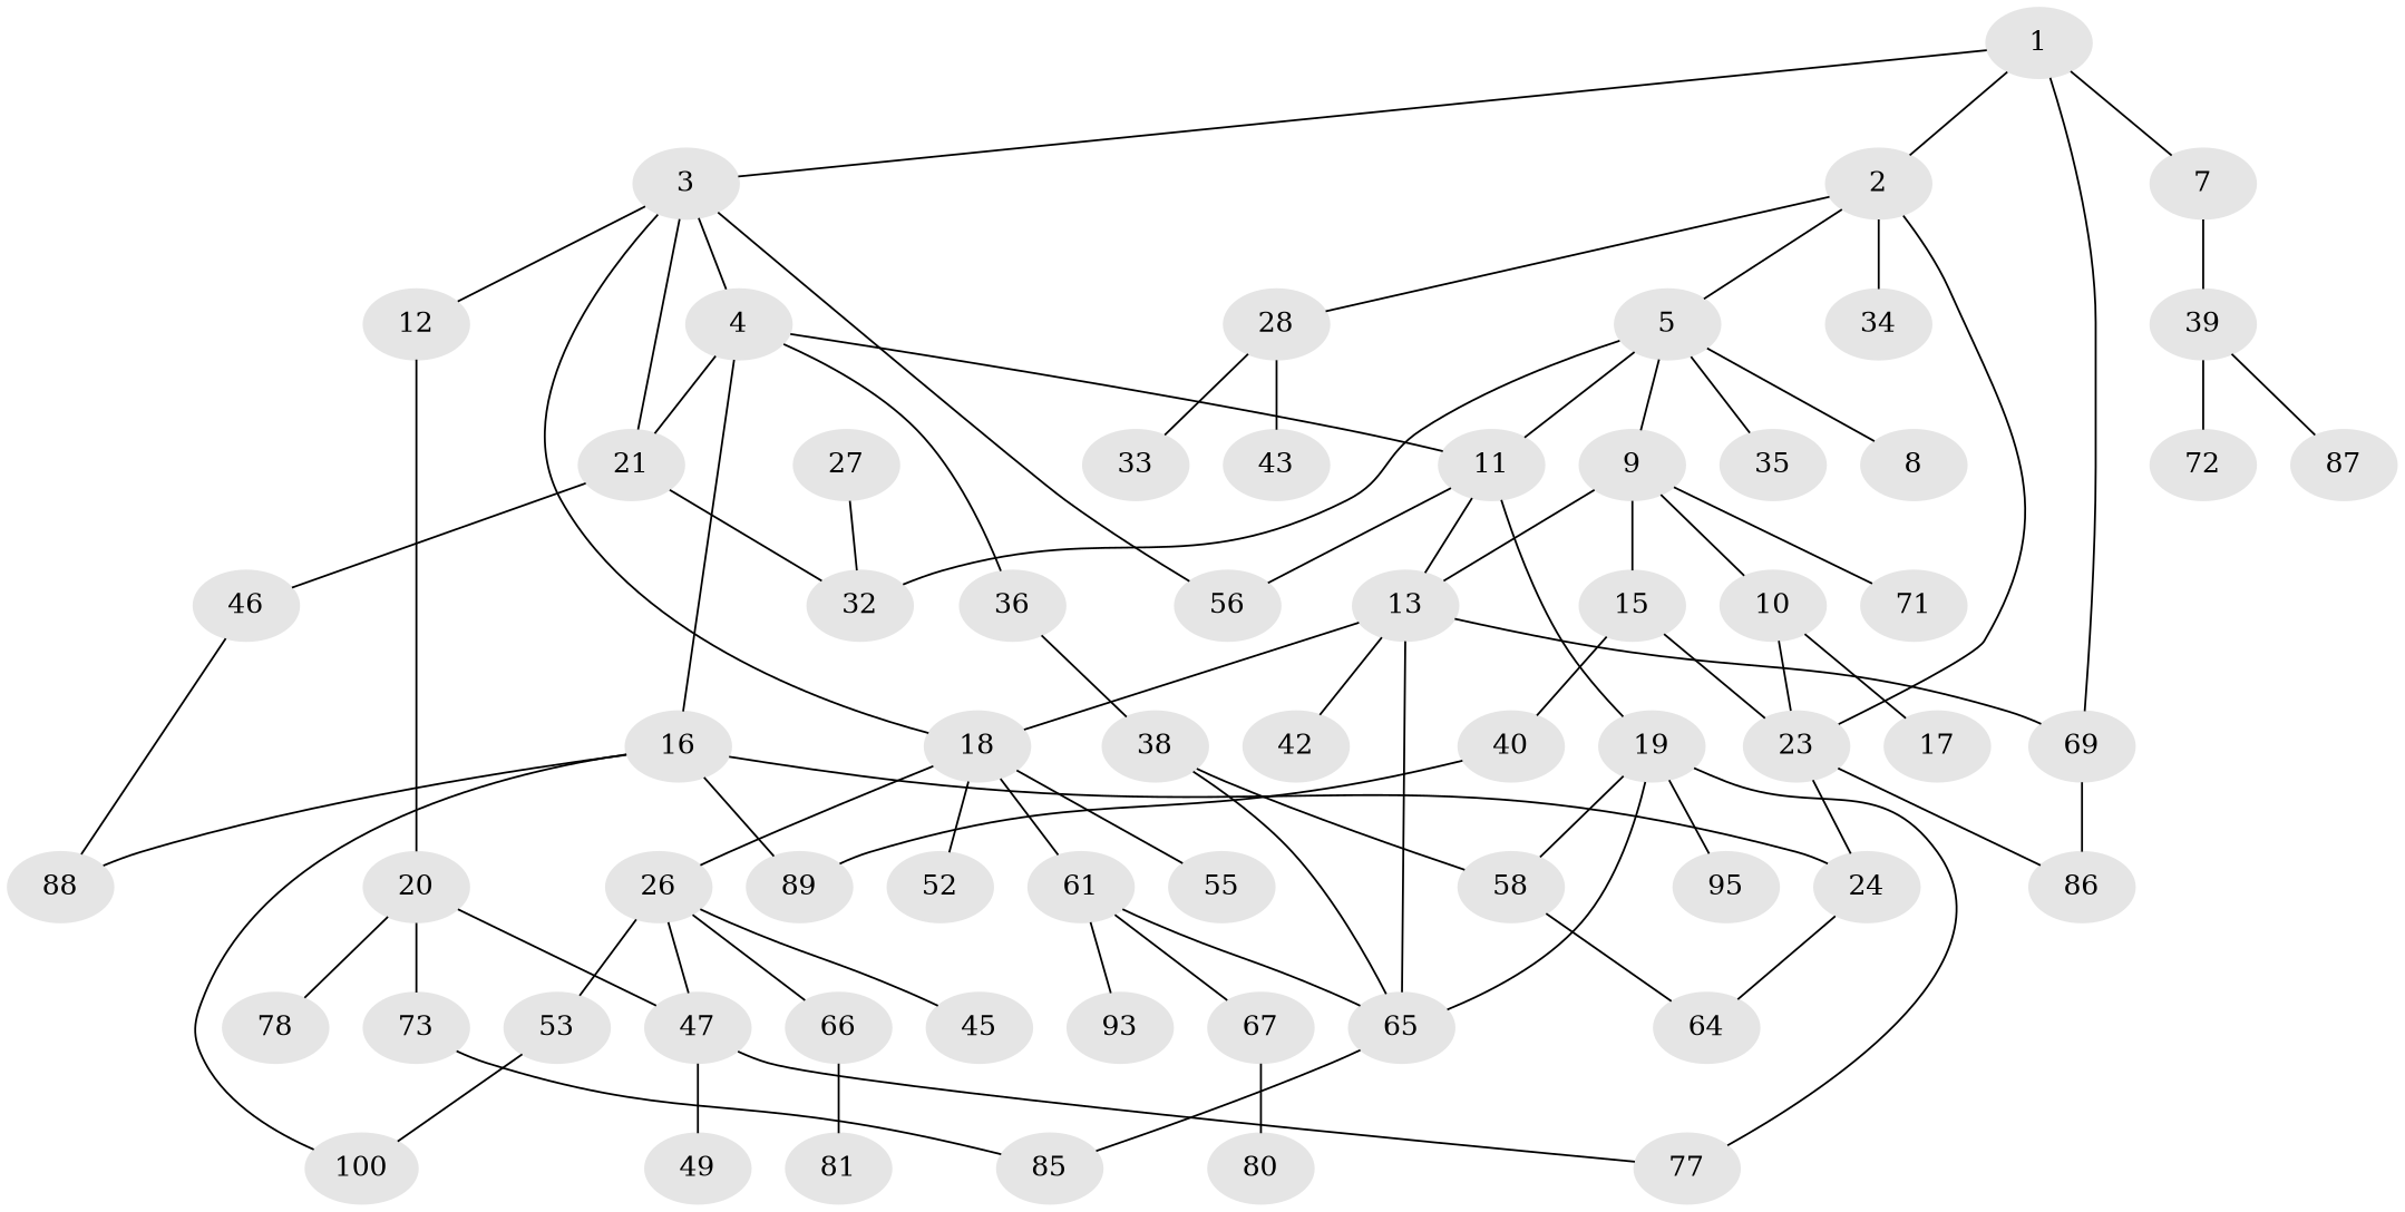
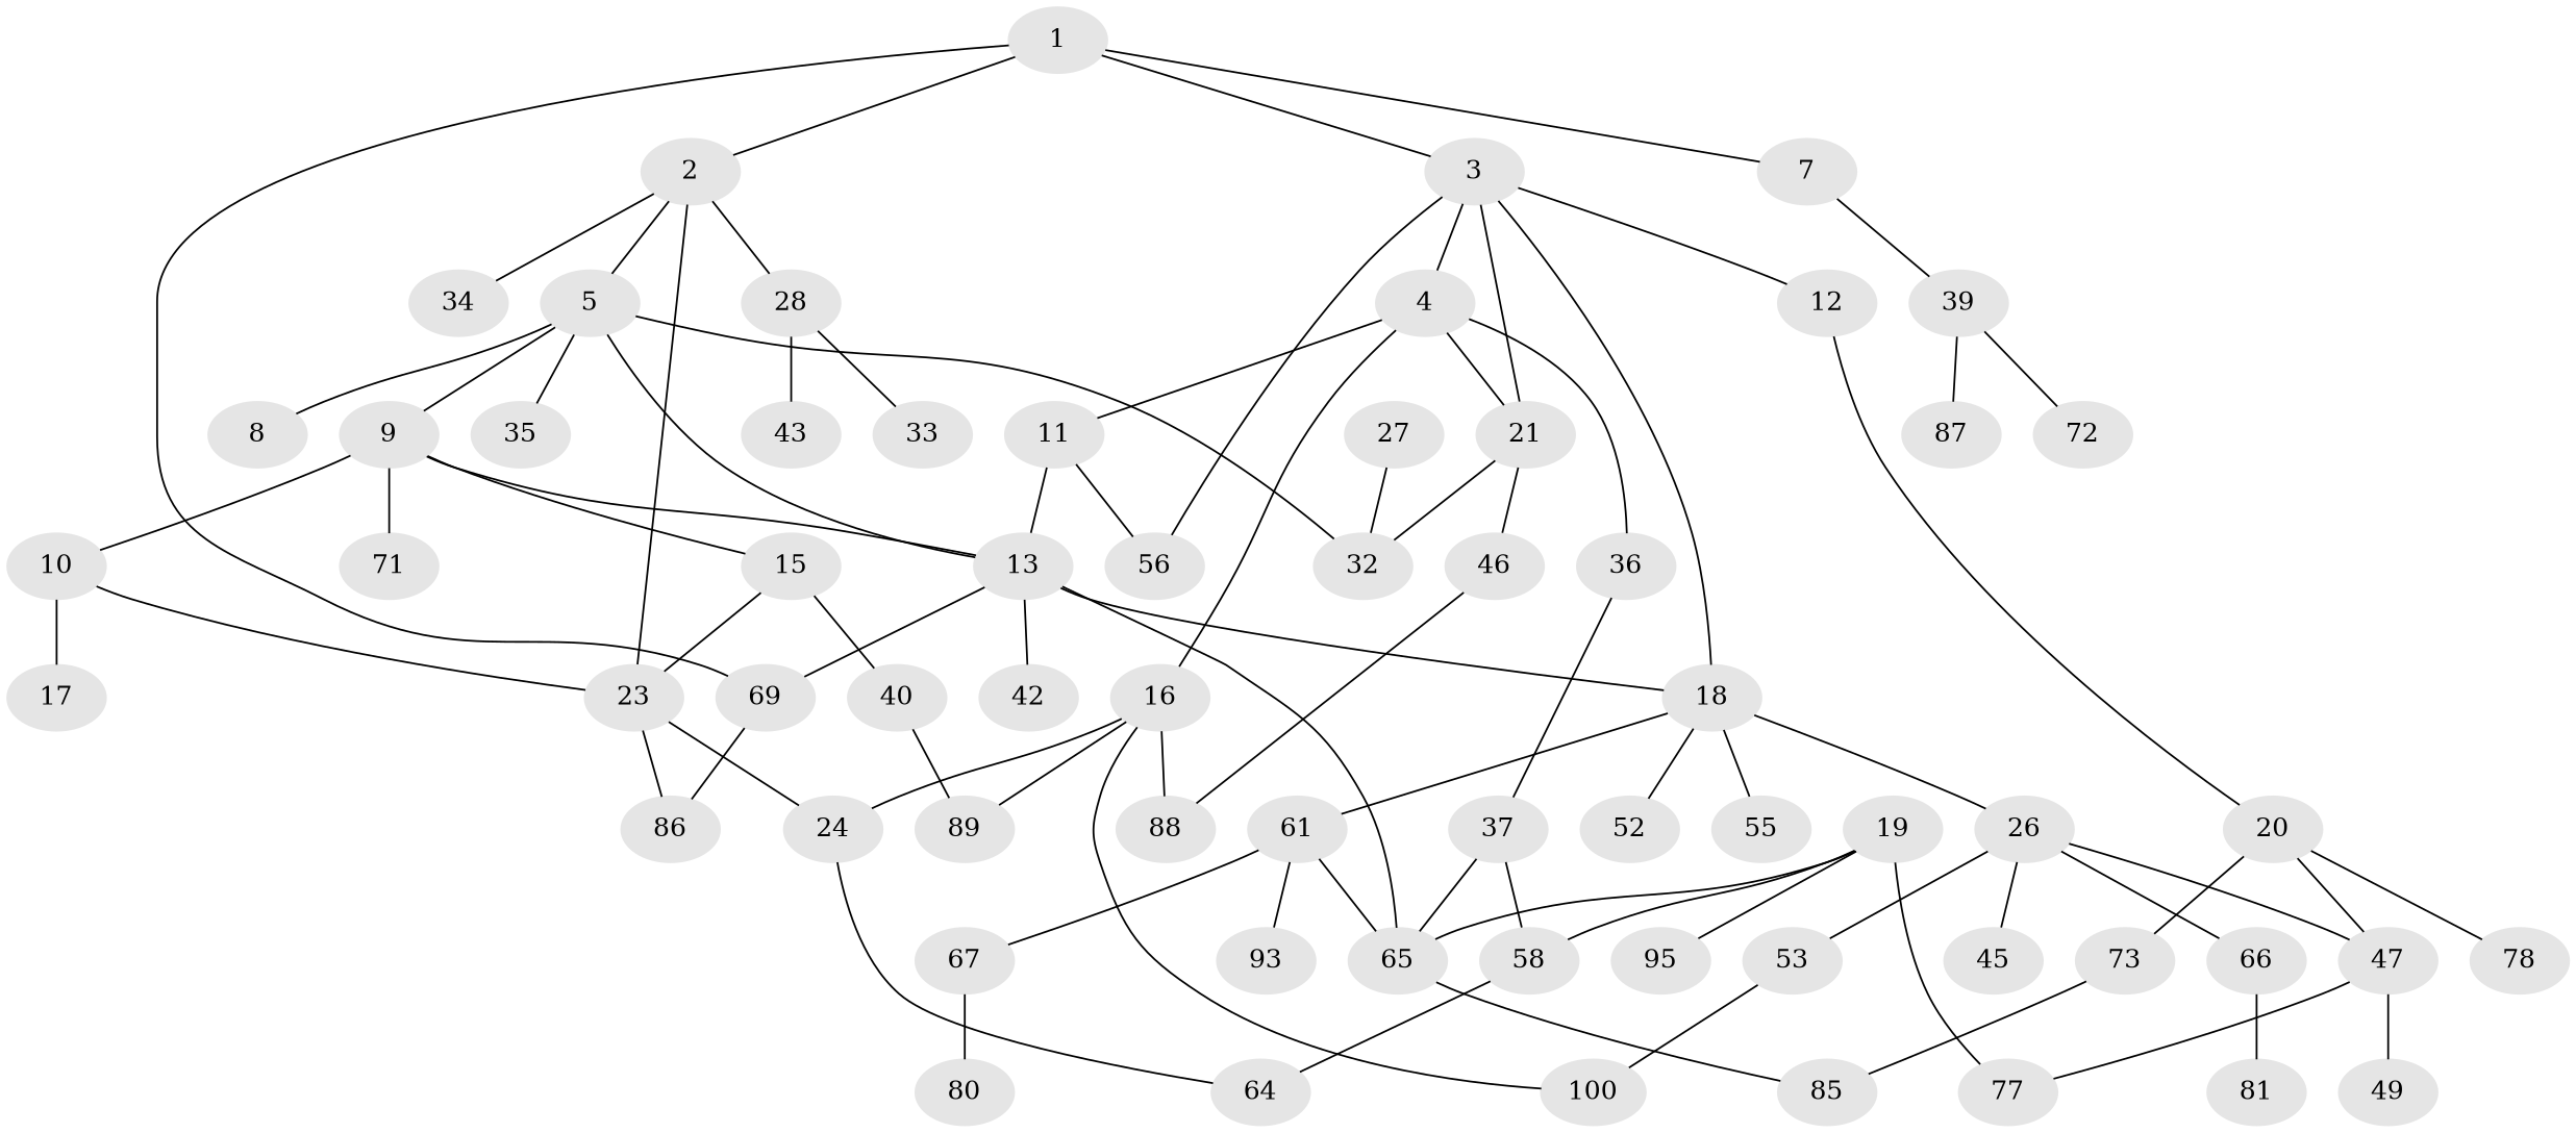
  graph {
    node [color=gray90 style=filled]
    1 [super="+41"]
    2 [super="+59"]
    3 [super="+70"]
    7
    69 [super="+84"]
    5 [super="+6"]
    23 [super="+48"]
    28 [super="+92"]
    34
    4 [super="+25"]
    12
    18 [super="+29"]
    21 [super="+22"]
    56 [super="+68"]
    39 [super="+60"]
    86
    11 [super="+62"]
    8
    9 [super="+54"]
    32 [super="+83"]
    35
    24 [super="+57"]
    33
    43
    16 [super="+97"]
    36
    20 [super="+38"]
    26 [super="+44"]
    52
    55 [super="+79"]
    61 [super="+75"]
    46
    13 [super="+14"]
    19 [super="+31"]
    88
    89
    100
-   37 [super="+50" label=38]
+   37 [super="+50"]
    10 [super="+51"]
    15
    71
    72 [super="+74"]
    87
    17
    42
    65 [super="+91"]
    40 [super="+63"]
    58 [super="+96"]
    77
    95
    27 [super="+30"]
    47 [super="+99"]
    73
    78
    85 [super="+98"]
    64 [super="+76"]
    45 [super="+82"]
    53 [super="+94"]
    66
    67 [super="+90"]
    93
    49
    81
    80
    1 -- 2
    1 -- 3
    1 -- 7
    1 -- 69
    2 -- 5
    2 -- 23
    2 -- 28
    2 -- 34
    3 -- 4
    3 -- 12
    3 -- 18
    3 -- 21
    3 -- 56
    7 -- 39
    69 -- 86
-   5 -- 11
+   5 -- 13
    5 -- 8
    5 -- 9
    5 -- 32
    5 -- 35
    23 -- 86
    23 -- 24
    28 -- 33
    28 -- 43
    4 -- 21
    4 -- 11
    4 -- 16
    4 -- 36
    12 -- 20
    18 -- 26
    18 -- 52
    18 -- 55
    18 -- 61
    21 -- 32
    21 -- 46
    39 -- 72
    39 -- 87
    11 -- 56
    11 -- 13
-   11 -- 19
    9 -- 13
    9 -- 10
    9 -- 15
    9 -- 71
    24 -- 64
    16 -- 24
    16 -- 88
    16 -- 89
    16 -- 100
    36 -- 37
    20 -- 47
    20 -- 73
    20 -- 78
    26 -- 47
    26 -- 45
    26 -- 53
    26 -- 66
    61 -- 65
    61 -- 67
    61 -- 93
    46 -- 88
    13 -- 69
    13 -- 18
    13 -- 42
    13 -- 65
    19 -- 65
    19 -- 58
    19 -- 77
    19 -- 95
    37 -- 65
    37 -- 58
    10 -- 23
    10 -- 17
    15 -- 23
    15 -- 40
    65 -- 85
    40 -- 89
    58 -- 64
    27 -- 32
    47 -- 77
    47 -- 49
    73 -- 85
    53 -- 100
    66 -- 81
    67 -- 80
  }
